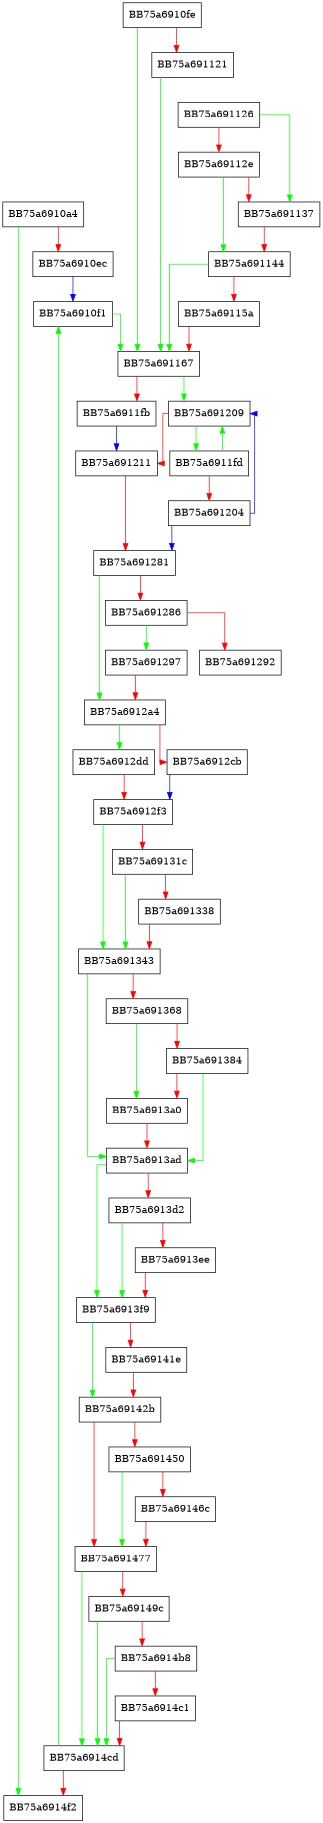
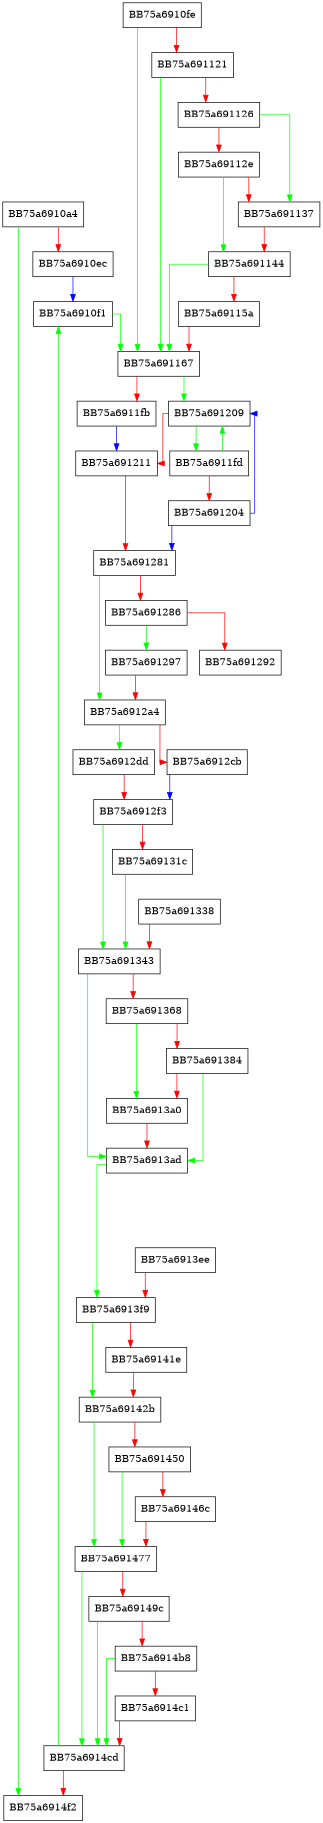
  digraph {
    splines=ortho
    node [shape=box]
    edge [color=red]
    BB75a6910a4
    BB75a6914f2
    BB75a6910ec
    BB75a6910f1
    BB75a691167
    BB75a691209
    BB75a6911fb
    BB75a6910fe
    BB75a691121
    BB75a691211
    BB75a6911fd
    BB75a691126
    BB75a691137
    BB75a69112e
    BB75a691144
    BB75a69115a
    BB75a691281
    BB75a691204
    BB75a6912a4
    BB75a691286
    BB75a6912dd
    BB75a6912cb
    BB75a691297
    BB75a691292
    BB75a6912f3
    BB75a691343
    BB75a69131c
    BB75a6913ad
    BB75a691368
    BB75a691338
    BB75a6913f9
-   BB75a6913d2
    BB75a6913a0
    BB75a691384
    BB75a69142b
    BB75a69141e
    BB75a6913ee
    BB75a691477
    BB75a691450
    BB75a6914cd
    BB75a69149c
    BB75a69146c
    BB75a6914b8
    BB75a6914c1
    BB75a6910a4 -> BB75a6914f2 [color=green]
    BB75a6910a4 -> BB75a6910ec
    BB75a6910ec -> BB75a6910f1 [color=blue]
    BB75a6910f1 -> BB75a691167 [color=green]
    BB75a691167 -> BB75a691209 [color=green]
    BB75a691167 -> BB75a6911fb
    BB75a691209 -> BB75a691211
    BB75a691209 -> BB75a6911fd [color=green]
    BB75a6911fb -> BB75a691211 [color=blue]
    BB75a6910fe -> BB75a691167 [color=green]
    BB75a6910fe -> BB75a691121
    BB75a691121 -> BB75a691167 [color=green]
+   BB75a691121 -> BB75a691126
    BB75a691211 -> BB75a691281
    BB75a6911fd -> BB75a691209 [color=green]
    BB75a6911fd -> BB75a691204
    BB75a691126 -> BB75a691137 [color=green]
    BB75a691126 -> BB75a69112e
    BB75a691137 -> BB75a691144
    BB75a69112e -> BB75a691137
    BB75a69112e -> BB75a691144 [color=green]
    BB75a691144 -> BB75a691167 [color=green]
    BB75a691144 -> BB75a69115a
    BB75a69115a -> BB75a691167
    BB75a691281 -> BB75a6912a4 [color=green]
    BB75a691281 -> BB75a691286
    BB75a691204 -> BB75a691209 [color=blue]
    BB75a691204 -> BB75a691281 [color=blue]
    BB75a6912a4 -> BB75a6912dd [color=green]
    BB75a6912a4 -> BB75a6912cb
    BB75a691286 -> BB75a691297 [color=green]
    BB75a691286 -> BB75a691292
    BB75a6912dd -> BB75a6912f3
    BB75a6912cb -> BB75a6912f3 [color=blue]
    BB75a691297 -> BB75a6912a4
    BB75a6912f3 -> BB75a691343 [color=green]
    BB75a6912f3 -> BB75a69131c
    BB75a691343 -> BB75a6913ad [color=green]
    BB75a691343 -> BB75a691368
    BB75a69131c -> BB75a691343 [color=green]
-   BB75a69131c -> BB75a691338
    BB75a6913ad -> BB75a6913f9 [color=green]
-   BB75a6913ad -> BB75a6913d2
    BB75a691368 -> BB75a6913a0 [color=green]
    BB75a691368 -> BB75a691384
    BB75a691338 -> BB75a691343
    BB75a6913f9 -> BB75a69142b [color=green]
    BB75a6913f9 -> BB75a69141e
-   BB75a6913d2 -> BB75a6913f9 [color=green]
-   BB75a6913d2 -> BB75a6913ee
    BB75a6913a0 -> BB75a6913ad
    BB75a691384 -> BB75a6913ad [color=green]
    BB75a691384 -> BB75a6913a0
-   BB75a69142b -> BB75a691477
+   BB75a69142b -> BB75a691477 [color=green]
    BB75a69142b -> BB75a691450
    BB75a69141e -> BB75a69142b
    BB75a6913ee -> BB75a6913f9
    BB75a691477 -> BB75a6914cd [color=green]
    BB75a691477 -> BB75a69149c
    BB75a691450 -> BB75a691477 [color=green]
    BB75a691450 -> BB75a69146c
    BB75a6914cd -> BB75a6914f2
    BB75a6914cd -> BB75a6910f1 [color=green]
    BB75a69149c -> BB75a6914cd [color=green]
    BB75a69149c -> BB75a6914b8
    BB75a69146c -> BB75a691477
    BB75a6914b8 -> BB75a6914cd [color=green]
    BB75a6914b8 -> BB75a6914c1
    BB75a6914c1 -> BB75a6914cd
  }
